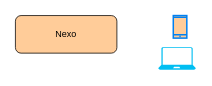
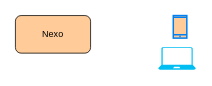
  <mxCell id="0" />
  <mxCell id="1" parent="0" />
- <mxCell id="2" value="Nexo" style="rounded=1;whiteSpace=wrap;html=1;fillColor=#FFCC99;" vertex="1" parent="1"><mxGeometry x="20" y="20" width="135" height="50" as="geometry" /></mxCell>
+ <mxCell id="2" value="Nexo" style="rounded=1;whiteSpace=wrap;html=1;fillColor=#FFCC99;" vertex="1" parent="1"><mxGeometry x="20" y="20" width="100" height="50" as="geometry" /></mxCell>
  <mxCell id="3" value="" style="html=1;verticalLabelPosition=bottom;align=center;labelBackgroundColor=#ffffff;verticalAlign=top;strokeWidth=2;strokeColor=#0080F0;shadow=0;dashed=0;shape=mxgraph.ios7.icons.smartphone;fillColor=#FFCC99;" vertex="1" parent="1"><mxGeometry x="230" y="20" width="18" height="30" as="geometry" /></mxCell>
  <mxCell id="4" value="" style="verticalLabelPosition=bottom;html=1;verticalAlign=top;align=center;strokeColor=none;fillColor=#00BEF2;shape=mxgraph.azure.laptop;pointerEvents=1;" vertex="1" parent="1"><mxGeometry x="210" y="62" width="50" height="30" as="geometry" /></mxCell>
